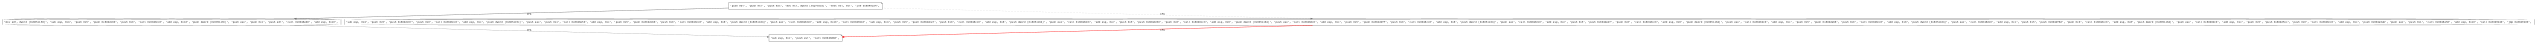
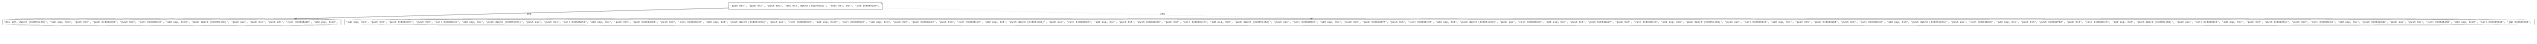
  digraph {
    fontname="Source Code Pro"
    node [shape=note fontname="Source Code Pro"]
    edge [color=gray40 style=bold fontname="Source Code Pro"]
    n1 [label="'push edi', 'push esi', 'push eax', 'mov esi, dword [esp+0x10]', 'test esi, esi', 'jne 0x80491d4', "]
    n2 [label="'mov edi, dword [0x8051158]', 'sub esp, 0x4', 'push 0x5', 'push 0x804dc60', 'push 0x0', 'call 0x8048cc0', 'add esp, 0x10', 'push dword [0x805119c]', 'push eax', 'push 0x1', 'push edi', 'call 0x8048eb0', 'add esp, 0x10', " shape=cylinder]
    n3 [label="'sub esp, 0x4', 'push 0x5', 'push 0x804dc87', 'push 0x0', 'call 0x8048cc0', 'add esp, 0xc', 'push dword [0x805119c]', 'push eax', 'push 0x1', 'call 0x8048e50', 'add esp, 0xc', 'push 0x5', 'push 0x804dcb6', 'push 0x0', 'call 0x8048cc0', 'add esp, 0x8', 'push dword [0x8051164]', 'push eax', 'call 0x8048dc0', 'add esp, 0x10', 'call 0x8049210', 'sub esp, 0x4', 'push 0x5', 'push 0x804dce7', 'push 0x0', 'call 0x8048cc0', 'add esp, 0x8', 'push dword [0x8051164]', 'push eax', 'call 0x8048dc0', 'add esp, 0xc', 'push 0x5', 'push 0x804dd30', 'push 0x0', 'call 0x8048cc0', 'add esp, 0x8', 'push dword [0x8051164]', 'push eax', 'call 0x8048dc0', 'add esp, 0xc', 'push 0x5', 'push 0x804ddff', 'push 0x0', 'call 0x8048cc0', 'add esp, 0x8', 'push dword [0x8051164]', 'push eax', 'call 0x8048dc0', 'add esp, 0xc', 'push 0x5', 'push 0x804de2f', 'push 0x0', 'call 0x8048cc0', 'add esp, 0x8', 'push dword [0x8051164]', 'push eax', 'call 0x8048dc0', 'add esp, 0xc', 'push 0x5', 'push 0x804de68', 'push 0x0', 'call 0x8048cc0', 'add esp, 0x8', 'push dword [0x8051164]', 'push eax', 'call 0x8048dc0', 'add esp, 0xc', 'push 0x5', 'push 0x804df6d', 'push 0x0', 'call 0x8048cc0', 'add esp, 0x8', 'push dword [0x8051164]', 'push eax', 'call 0x8048dc0', 'add esp, 0xc', 'push 0x5', 'push 0x804dfec', 'push 0x0', 'call 0x8048cc0', 'add esp, 0xc', 'push 0x804e0ab', 'push eax', 'push 0x1', 'call 0x8048e50', 'add esp, 0x10', 'call 0x8049240', 'jmp 0x8049200', " shape=cylinder]
-   n4 [label="'sub esp, 0xc', 'push esi', 'call 0x8048db0', "]
    n1 -> n2 [label=CFG]
    n1 -> n3 [label=CFG style=dotted]
-   n2 -> n4 [label=CFG style=solid]
-   n3 -> n4 [label=CFG color=red]
  }
